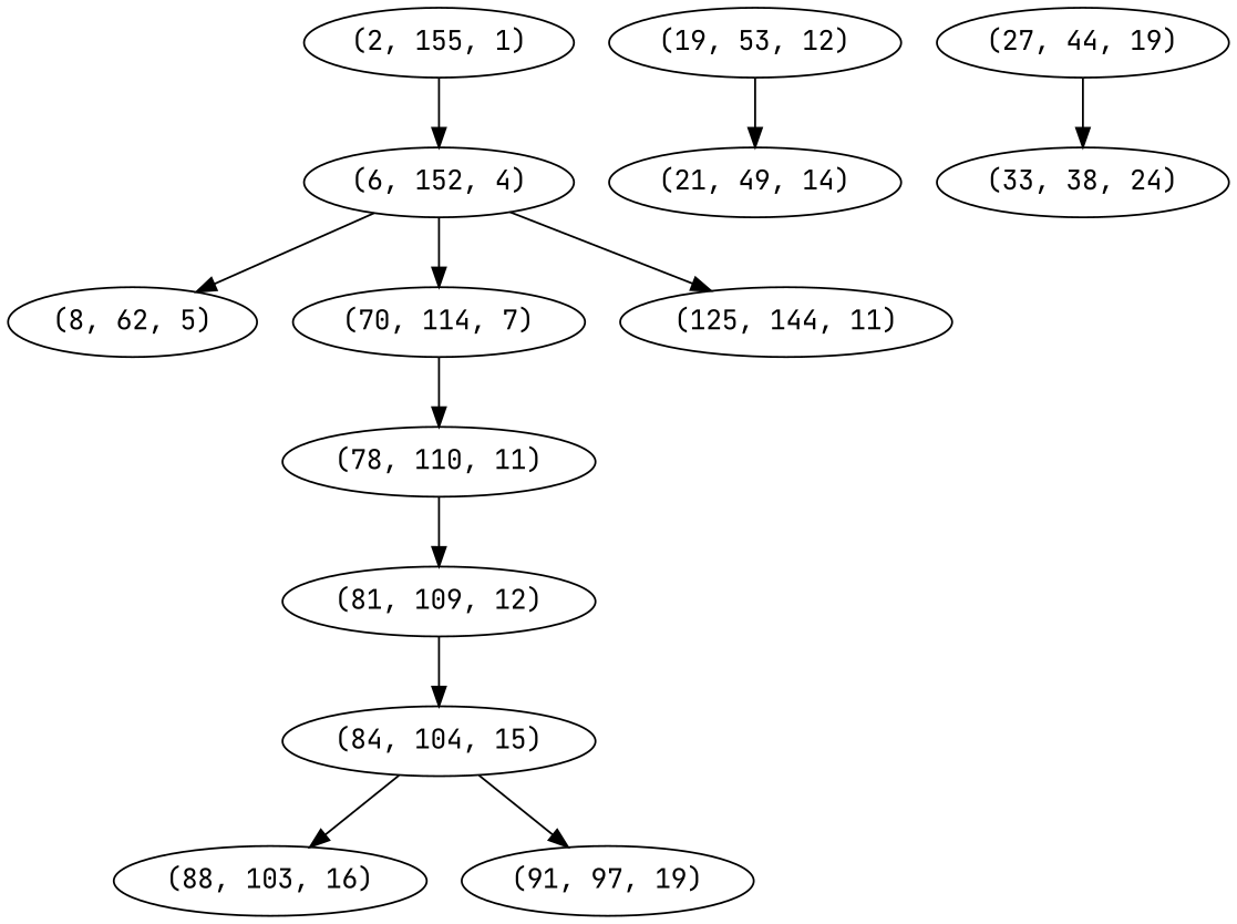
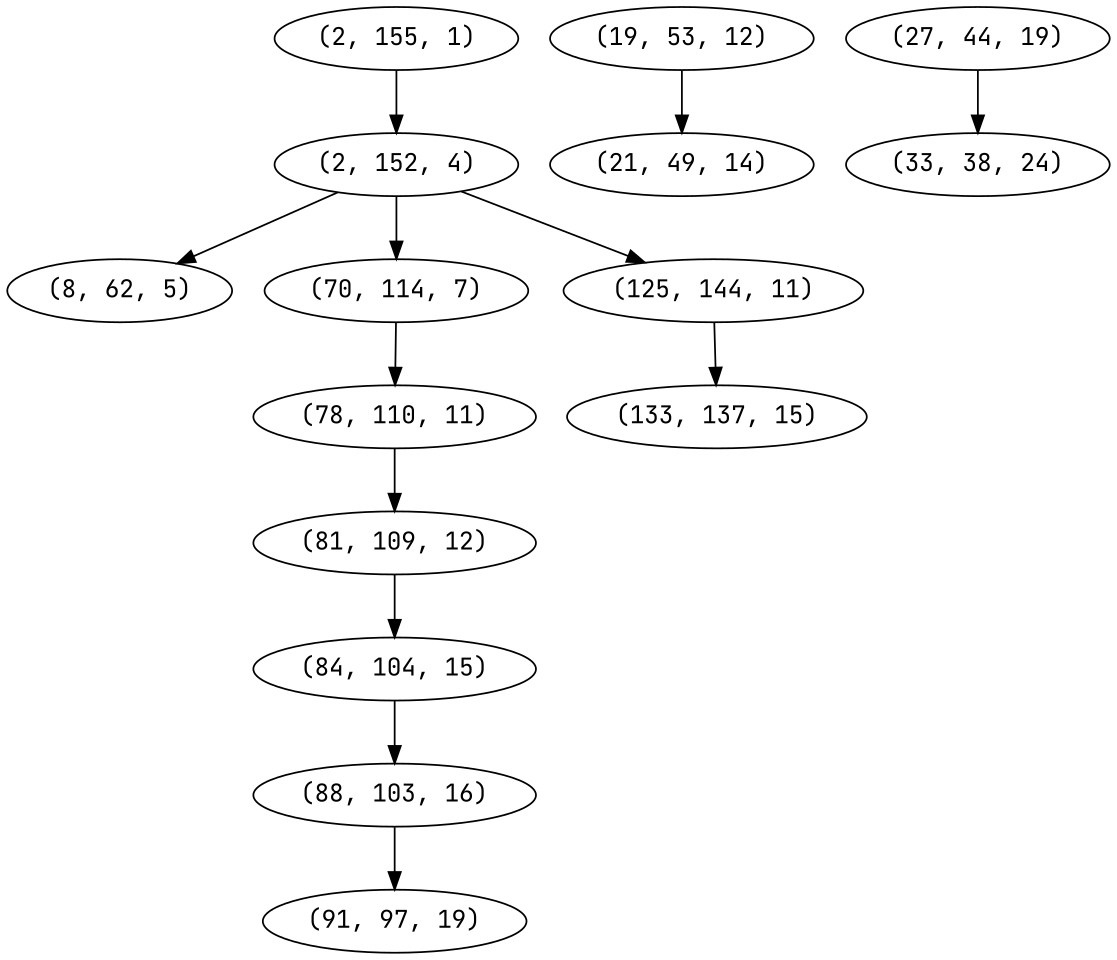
  digraph {
    fontname="JetBrains Mono"
    node [fontname="JetBrains Mono"]
    edge [fontname="JetBrains Mono"]
    "(2, 155, 1)"
-   "(6, 152, 4)"
+   "(6, 152, 4)" [label="(2, 152, 4)"]
    n3 [label="(8, 62, 5)"]
    n4 [label="(70, 114, 7)"]
    "(125, 144, 11)"
    "(78, 110, 11)"
+   "(133, 137, 15)"
    "(19, 53, 12)"
    "(21, 49, 14)"
    "(27, 44, 19)"
    "(33, 38, 24)"
    "(81, 109, 12)"
    "(84, 104, 15)"
    "(88, 103, 16)"
    "(91, 97, 19)"
    "(2, 155, 1)" -> "(6, 152, 4)"
    "(6, 152, 4)" -> n3
    "(6, 152, 4)" -> n4
    "(6, 152, 4)" -> "(125, 144, 11)"
    n4 -> "(78, 110, 11)"
+   "(125, 144, 11)" -> "(133, 137, 15)"
    "(78, 110, 11)" -> "(81, 109, 12)"
    "(19, 53, 12)" -> "(21, 49, 14)"
    "(27, 44, 19)" -> "(33, 38, 24)"
    "(81, 109, 12)" -> "(84, 104, 15)"
    "(84, 104, 15)" -> "(88, 103, 16)"
-   "(84, 104, 15)" -> "(91, 97, 19)"
+   "(88, 103, 16)" -> "(91, 97, 19)"
  }
